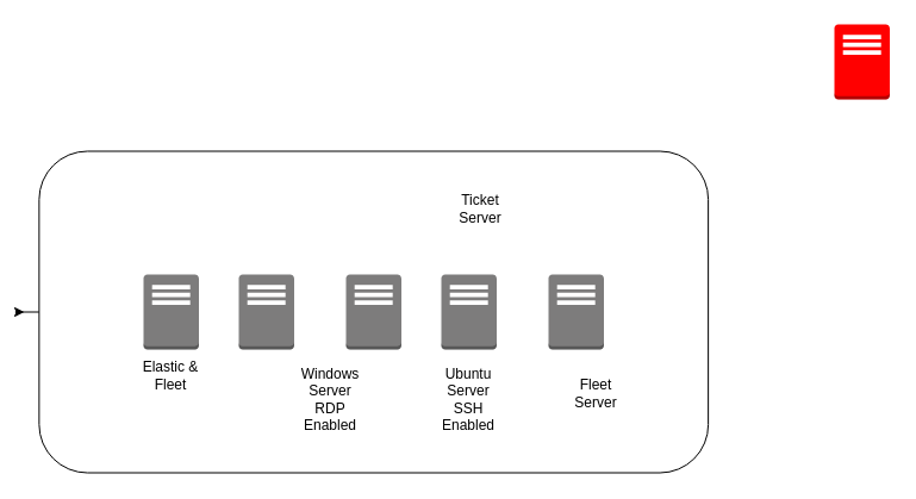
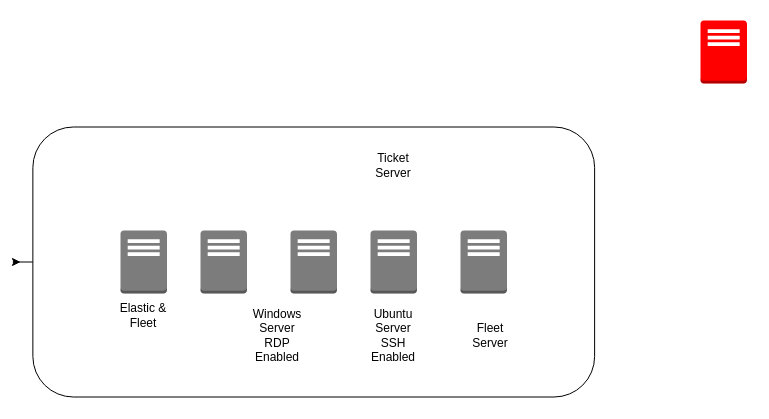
  <mxCell id="0" />
  <mxCell id="1" parent="0" />
  <mxCell id="2" style="edgeStyle=orthogonalEdgeStyle;rounded=0;orthogonalLoop=1;jettySize=auto;html=1;" edge="1" parent="1" source="3"><mxGeometry relative="1" as="geometry"><mxPoint x="20" y="261.5" as="targetPoint" /></mxGeometry></mxCell>
  <mxCell id="3" value="" style="rounded=1;whiteSpace=wrap;html=1;" vertex="1" parent="1"><mxGeometry x="32.37" y="126.5" width="561.75" height="270" as="geometry" /></mxCell>
  <mxCell id="4" value="" style="outlineConnect=0;dashed=0;verticalLabelPosition=bottom;verticalAlign=top;align=center;html=1;shape=mxgraph.aws3.traditional_server;fillColor=#7D7C7C;gradientColor=none;" vertex="1" parent="1"><mxGeometry x="290" y="230" width="46.5" height="63" as="geometry" /></mxCell>
  <mxCell id="5" value="" style="outlineConnect=0;dashed=0;verticalLabelPosition=bottom;verticalAlign=top;align=center;html=1;shape=mxgraph.aws3.traditional_server;fillColor=#7D7C7C;gradientColor=none;" vertex="1" parent="1"><mxGeometry x="460" y="230" width="46.5" height="63" as="geometry" /></mxCell>
  <mxCell id="6" value="" style="outlineConnect=0;dashed=0;verticalLabelPosition=bottom;verticalAlign=top;align=center;html=1;shape=mxgraph.aws3.traditional_server;fillColor=#7D7C7C;gradientColor=none;" vertex="1" parent="1"><mxGeometry x="370" y="230" width="46.5" height="63" as="geometry" /></mxCell>
  <mxCell id="7" value="" style="outlineConnect=0;dashed=0;verticalLabelPosition=bottom;verticalAlign=top;align=center;html=1;shape=mxgraph.aws3.traditional_server;fillColor=#7D7C7C;gradientColor=none;" vertex="1" parent="1"><mxGeometry x="200" y="230" width="46.5" height="63" as="geometry" /></mxCell>
  <mxCell id="8" value="" style="outlineConnect=0;dashed=0;verticalLabelPosition=bottom;verticalAlign=top;align=center;html=1;shape=mxgraph.aws3.traditional_server;fillColor=#7D7C7C;gradientColor=none;" vertex="1" parent="1"><mxGeometry x="120" y="230" width="46.5" height="63" as="geometry" /></mxCell>
  <mxCell id="9" value="" style="outlineConnect=0;dashed=0;verticalLabelPosition=bottom;verticalAlign=top;align=center;html=1;shape=mxgraph.aws3.traditional_server;fillColor=#FF0000;strokeColor=#36393d;fillStyle=auto;" vertex="1" parent="1"><mxGeometry x="700" y="20" width="46.5" height="63" as="geometry" /></mxCell>
  <mxCell id="10" value="Elastic &amp;amp; Fleet" style="text;html=1;align=center;verticalAlign=middle;whiteSpace=wrap;rounded=0;" vertex="1" parent="1"><mxGeometry x="113.25" y="300" width="60" height="30" as="geometry" /></mxCell>
  <mxCell id="11" value="Ubuntu Server SSH Enabled" style="text;html=1;align=center;verticalAlign=middle;whiteSpace=wrap;rounded=0;" vertex="1" parent="1"><mxGeometry x="363.25" y="320" width="60" height="30" as="geometry" /></mxCell>
  <mxCell id="12" value="Windows Server RDP Enabled" style="text;html=1;align=center;verticalAlign=middle;whiteSpace=wrap;rounded=0;" vertex="1" parent="1"><mxGeometry x="246.5" y="320" width="60" height="30" as="geometry" /></mxCell>
- <mxCell id="13" value="Fleet Server" style="text;html=1;align=center;verticalAlign=middle;whiteSpace=wrap;rounded=0;" vertex="1" parent="1"><mxGeometry x="470" y="315" width="60" height="30" as="geometry" /></mxCell>
- <mxCell id="14" value="Ticket Server" style="text;html=1;align=center;verticalAlign=middle;whiteSpace=wrap;rounded=0;" vertex="1" parent="1"><mxGeometry x="373.25" y="160" width="60" height="30" as="geometry" /></mxCell>
+ <mxCell id="13" value="Fleet Server" style="text;html=1;align=center;verticalAlign=middle;whiteSpace=wrap;rounded=0;" vertex="1" parent="1"><mxGeometry x="460" y="320" width="60" height="30" as="geometry" /></mxCell>
+ <mxCell id="14" value="Ticket Server" style="text;html=1;align=center;verticalAlign=middle;whiteSpace=wrap;rounded=0;" vertex="1" parent="1"><mxGeometry x="363.25" y="150" width="60" height="30" as="geometry" /></mxCell>
